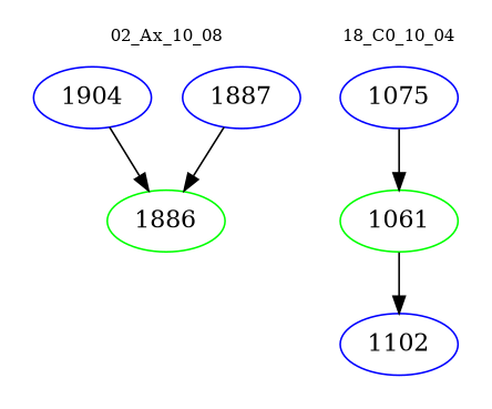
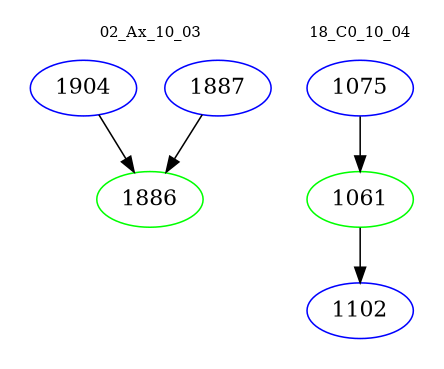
  digraph {
    node [color=blue]
    edge [color=black]
    n1 [label=1887]
    n2 [color=green label=1886]
    n3 [label=1904]
    n4 [label=1075]
    n5 [color=green label=1061]
    n6 [label=1102]
    subgraph cluster_1 {
      color=white
      fontsize=10
-     label="02_Ax_10_08"
+     label="02_Ax_10_03"
      n1
      n2
      n3
    }
    subgraph cluster_2 {
      color=white
      fontsize=10
      label="18_C0_10_04"
      n4
      n5
      n6
    }
    n1 -> n2
    n3 -> n2
    n4 -> n5
    n5 -> n6
  }
